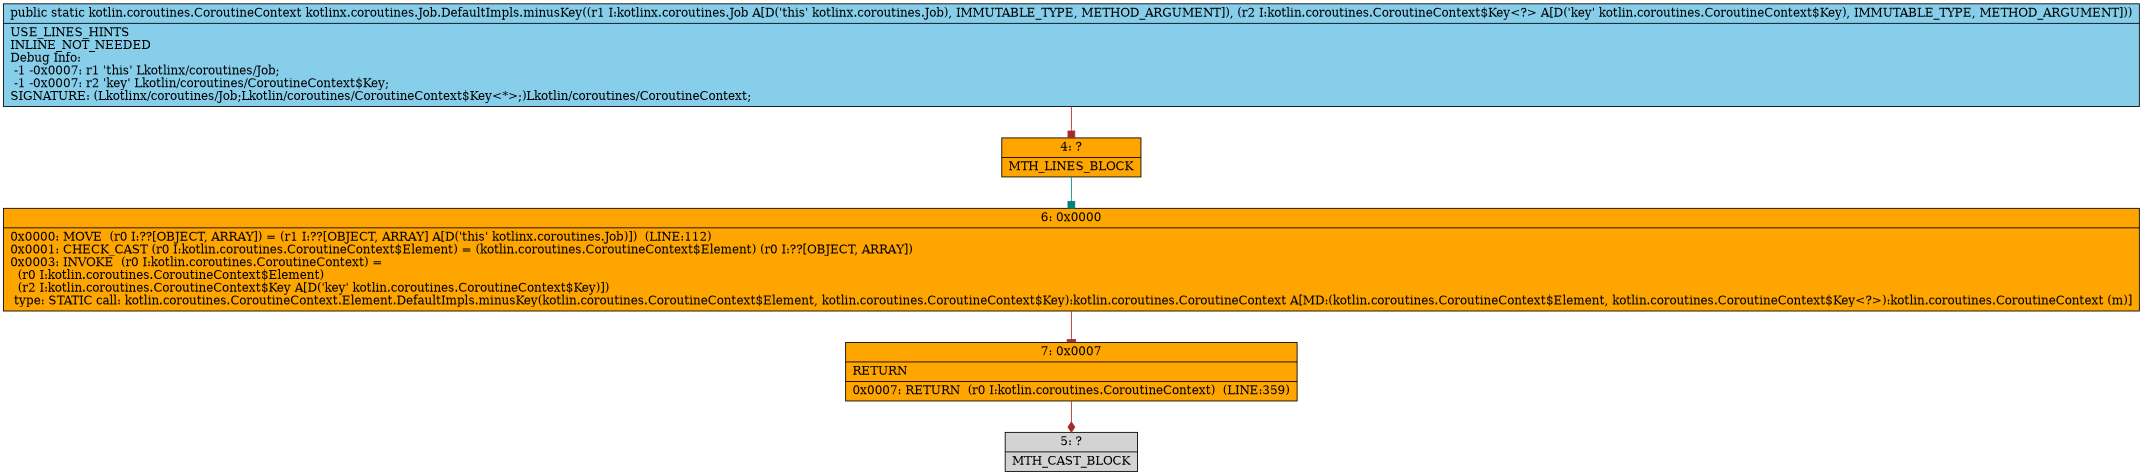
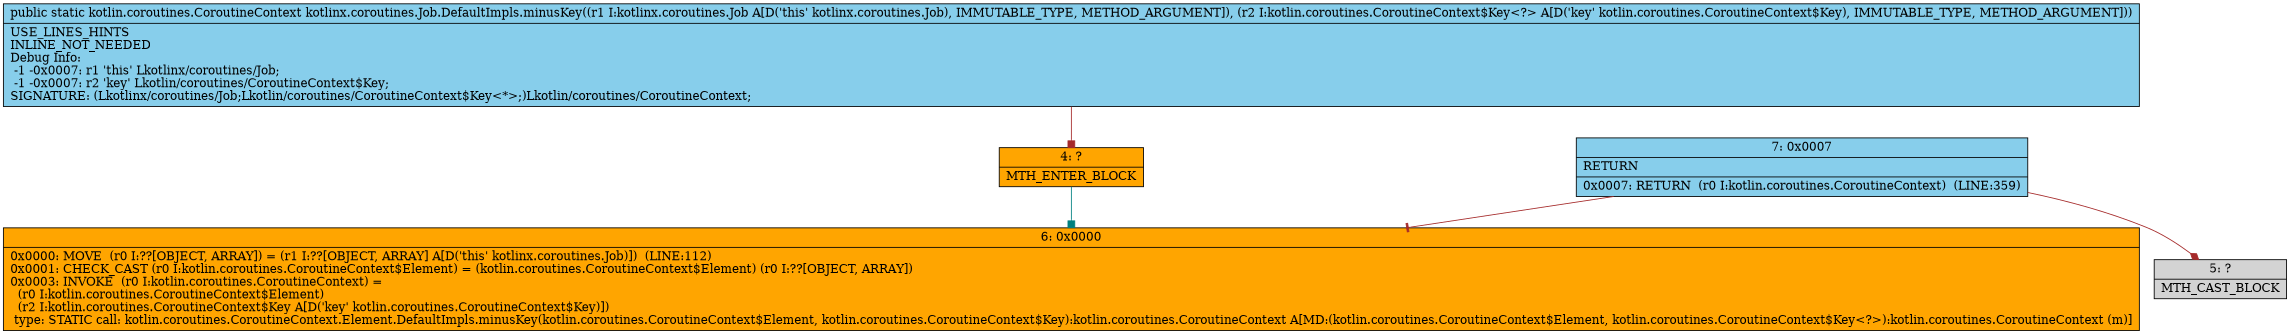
  digraph {
    node [fillcolor=orange shape=record style=filled]
    edge [arrowhead=box color=brown]
-   n1 [label="{4\:\ ?|MTH_LINES_BLOCK\l}"]
+   n1 [label="{4\:\ ?|MTH_ENTER_BLOCK\l}"]
    n2 [label="{6\:\ 0x0000|0x0000: MOVE  (r0 I:??[OBJECT, ARRAY]) = (r1 I:??[OBJECT, ARRAY] A[D('this' kotlinx.coroutines.Job)])  (LINE:112)\l0x0001: CHECK_CAST (r0 I:kotlin.coroutines.CoroutineContext$Element) = (kotlin.coroutines.CoroutineContext$Element) (r0 I:??[OBJECT, ARRAY]) \l0x0003: INVOKE  (r0 I:kotlin.coroutines.CoroutineContext) = \l  (r0 I:kotlin.coroutines.CoroutineContext$Element)\l  (r2 I:kotlin.coroutines.CoroutineContext$Key A[D('key' kotlin.coroutines.CoroutineContext$Key)])\l type: STATIC call: kotlin.coroutines.CoroutineContext.Element.DefaultImpls.minusKey(kotlin.coroutines.CoroutineContext$Element, kotlin.coroutines.CoroutineContext$Key):kotlin.coroutines.CoroutineContext A[MD:(kotlin.coroutines.CoroutineContext$Element, kotlin.coroutines.CoroutineContext$Key\<?\>):kotlin.coroutines.CoroutineContext (m)]\l}"]
-   n3 [label="{7\:\ 0x0007|RETURN\l|0x0007: RETURN  (r0 I:kotlin.coroutines.CoroutineContext)  (LINE:359)\l}"]
+   n3 [fillcolor=skyblue label="{7\:\ 0x0007|RETURN\l|0x0007: RETURN  (r0 I:kotlin.coroutines.CoroutineContext)  (LINE:359)\l}"]
    n4 [fillcolor=lightgrey label="{5\:\ ?|MTH_CAST_BLOCK\l}"]
    n5 [fillcolor=skyblue label="{public static kotlin.coroutines.CoroutineContext kotlinx.coroutines.Job.DefaultImpls.minusKey((r1 I:kotlinx.coroutines.Job A[D('this' kotlinx.coroutines.Job), IMMUTABLE_TYPE, METHOD_ARGUMENT]), (r2 I:kotlin.coroutines.CoroutineContext$Key\<?\> A[D('key' kotlin.coroutines.CoroutineContext$Key), IMMUTABLE_TYPE, METHOD_ARGUMENT]))  | USE_LINES_HINTS\lINLINE_NOT_NEEDED\lDebug Info:\l  \-1 \-0x0007: r1 'this' Lkotlinx\/coroutines\/Job;\l  \-1 \-0x0007: r2 'key' Lkotlin\/coroutines\/CoroutineContext$Key;\lSIGNATURE: (Lkotlinx\/coroutines\/Job;Lkotlin\/coroutines\/CoroutineContext$Key\<*\>;)Lkotlin\/coroutines\/CoroutineContext;\l}"]
    n1 -> n2 [color=teal]
-   n2 -> n3 [arrowhead=tee]
+   n3 -> n2 [arrowhead=tee]
    n3 -> n4 [arrowhead=diamond]
    n5 -> n1
  }
